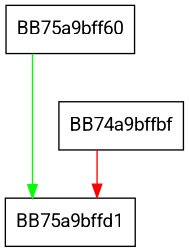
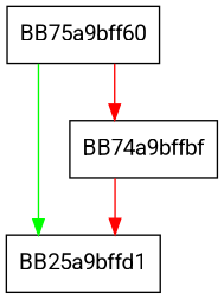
  digraph {
    fontname=Roboto
    splines=ortho
    node [fontname=Roboto shape=box]
    edge [color=red fontname=Roboto]
    BB75a9bff60
-   BB75a9bffd1
+   BB75a9bffd1 [label=BB25a9bffd1]
    n3 [label=BB74a9bffbf]
    BB75a9bff60 -> BB75a9bffd1 [color=green]
+   BB75a9bff60 -> n3
    n3 -> BB75a9bffd1
  }
